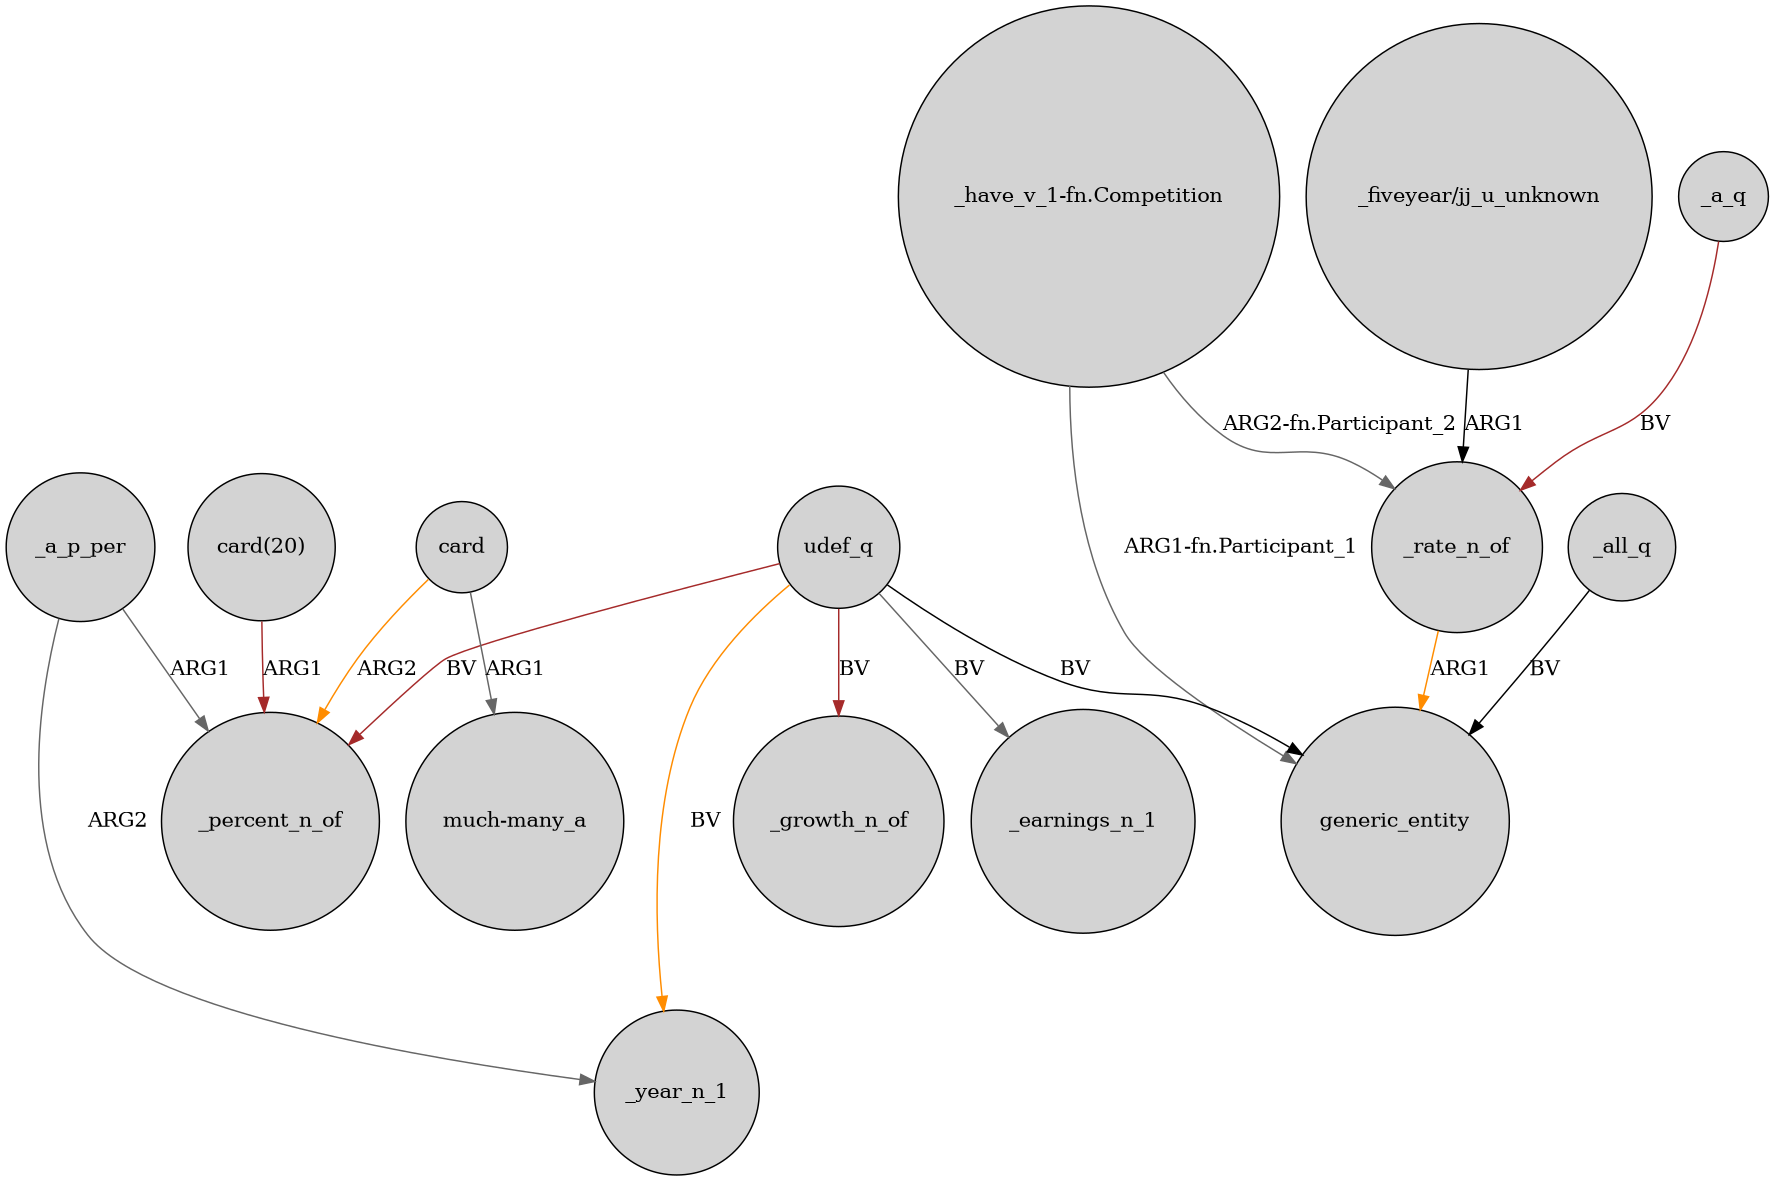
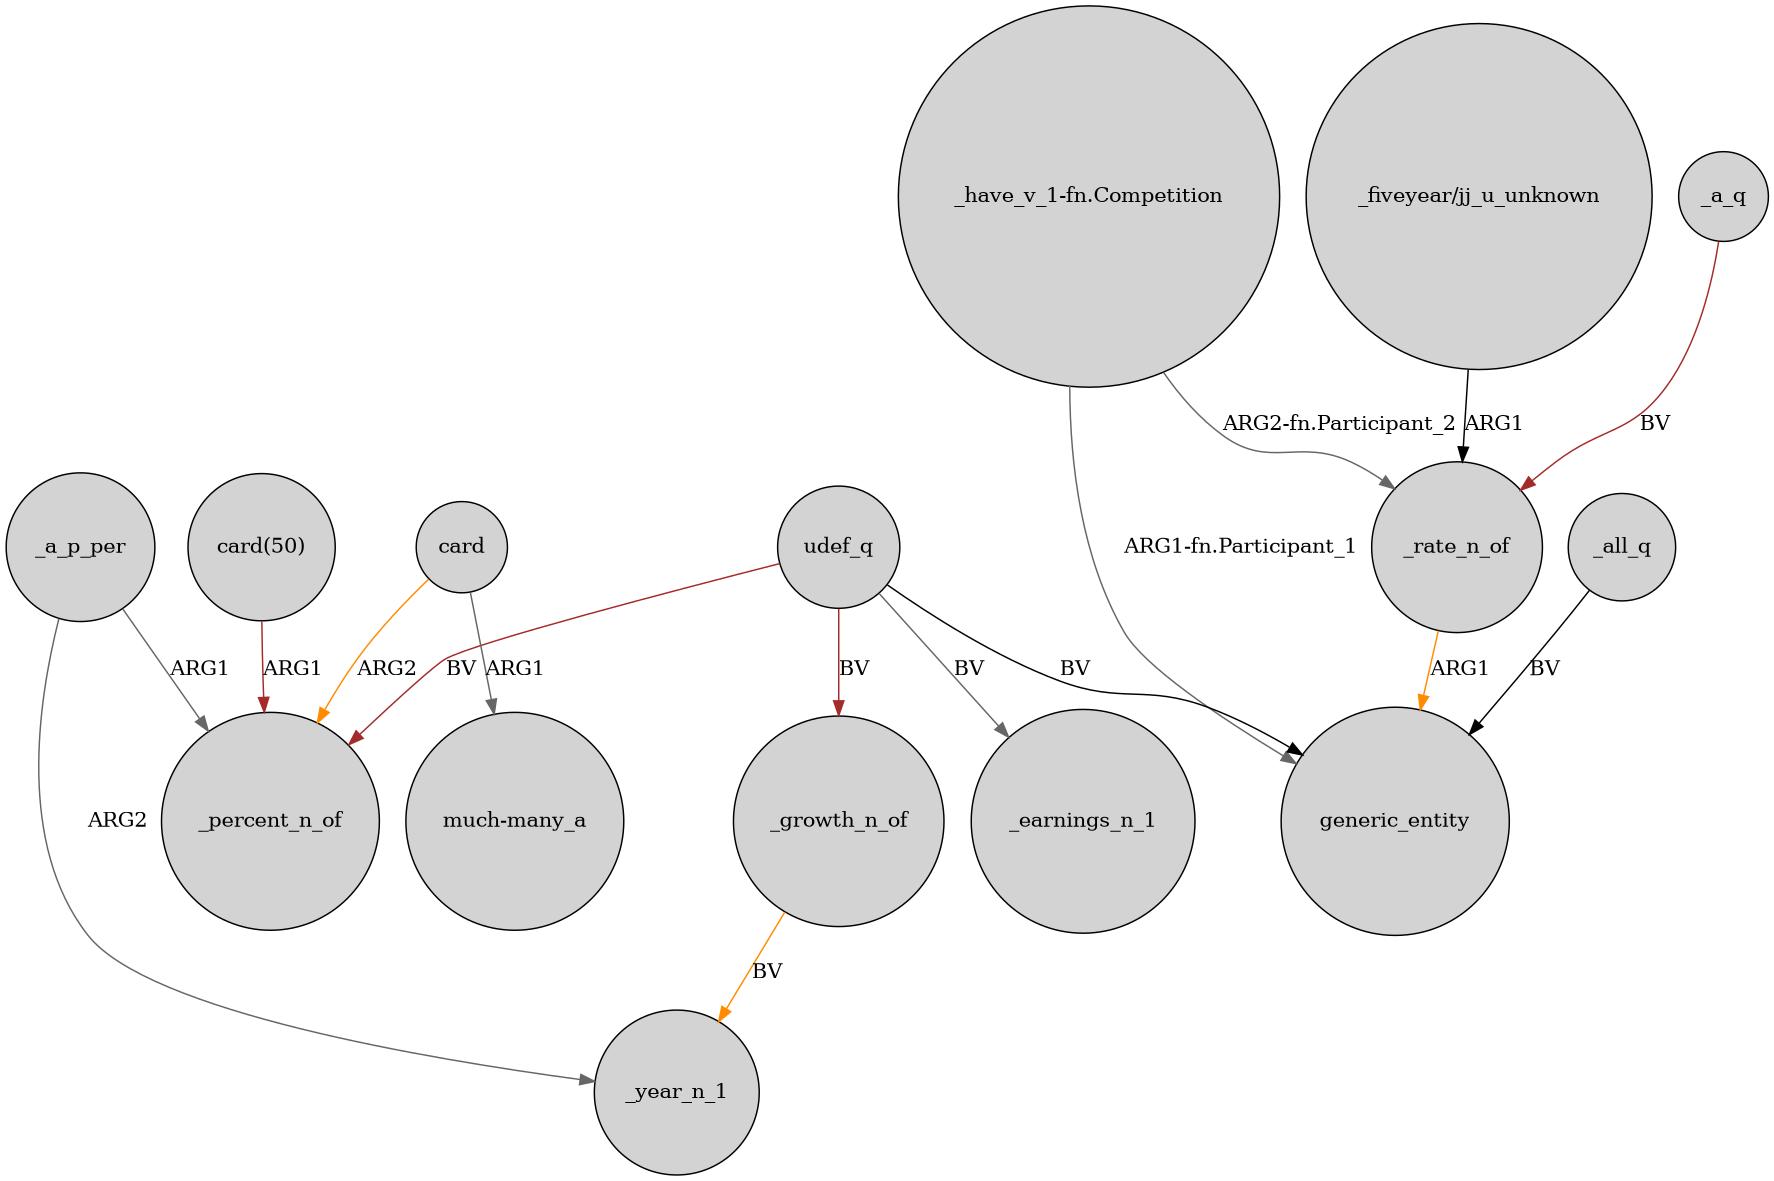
  digraph {
    node [shape=circle style=filled]
    edge [color=gray40]
    _a_p_per
    _percent_n_of
    _year_n_1
    "_have_v_1-fn.Competition"
    _rate_n_of
    generic_entity
-   "card(20)"
+   "card(20)" [label="card(50)"]
    udef_q
    _earnings_n_1
    _growth_n_of
    _all_q
    n12 [label=card]
    "much-many_a"
    "_fiveyear/jj_u_unknown"
    _a_q
    _a_p_per -> _percent_n_of [label=ARG1]
    _a_p_per -> _year_n_1 [label=ARG2]
    "_have_v_1-fn.Competition" -> _rate_n_of [label="ARG2-fn.Participant_2"]
    "_have_v_1-fn.Competition" -> generic_entity [label="ARG1-fn.Participant_1"]
    _rate_n_of -> generic_entity [color=darkorange label=ARG1]
    "card(20)" -> _percent_n_of [color=brown label=ARG1]
    udef_q -> _percent_n_of [color=brown label=BV]
-   udef_q -> _year_n_1 [color=darkorange label=BV]
+   _growth_n_of -> _year_n_1 [color=darkorange label=BV]
    udef_q -> generic_entity [color=black label=BV]
    udef_q -> _earnings_n_1 [label=BV]
    udef_q -> _growth_n_of [color=brown label=BV]
    _all_q -> generic_entity [color=black label=BV]
    n12 -> _percent_n_of [color=darkorange label=ARG2]
    n12 -> "much-many_a" [label=ARG1]
    "_fiveyear/jj_u_unknown" -> _rate_n_of [color=black label=ARG1]
    _a_q -> _rate_n_of [color=brown label=BV]
  }
